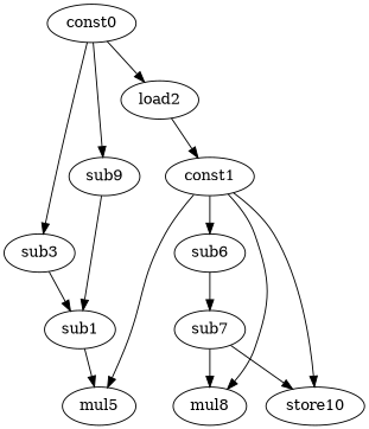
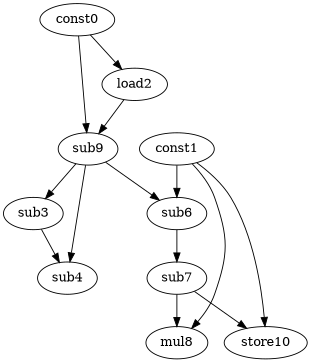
  digraph {
    node [opcode=sub]
    edge [operand=0]
    const0 [opcode=const]
    load2 [opcode=load]
    sub3
    sub9
-   sub4 [label=sub1]
-   mul5 [opcode=mul]
+   sub4
    n7 [label=sub6 opcode=add]
    const1 [opcode=const]
    mul8 [opcode=mul]
    store10 [opcode=store]
    sub7
    const0 -> load2
-   const0 -> sub3
+   sub9 -> sub3
    const0 -> sub9
-   load2 -> const1 [operand=1]
+   load2 -> sub9 [operand=1]
    sub3 -> sub4 [operand=1]
    sub9 -> sub4
-   sub4 -> mul5 [operand=1]
+   sub9 -> n7 [operand=1]
    n7 -> sub7 [operand=1]
-   const1 -> mul5
    const1 -> n7
    const1 -> mul8 [operand=1]
    const1 -> store10 [operand=1]
    sub7 -> mul8
    sub7 -> store10
  }
